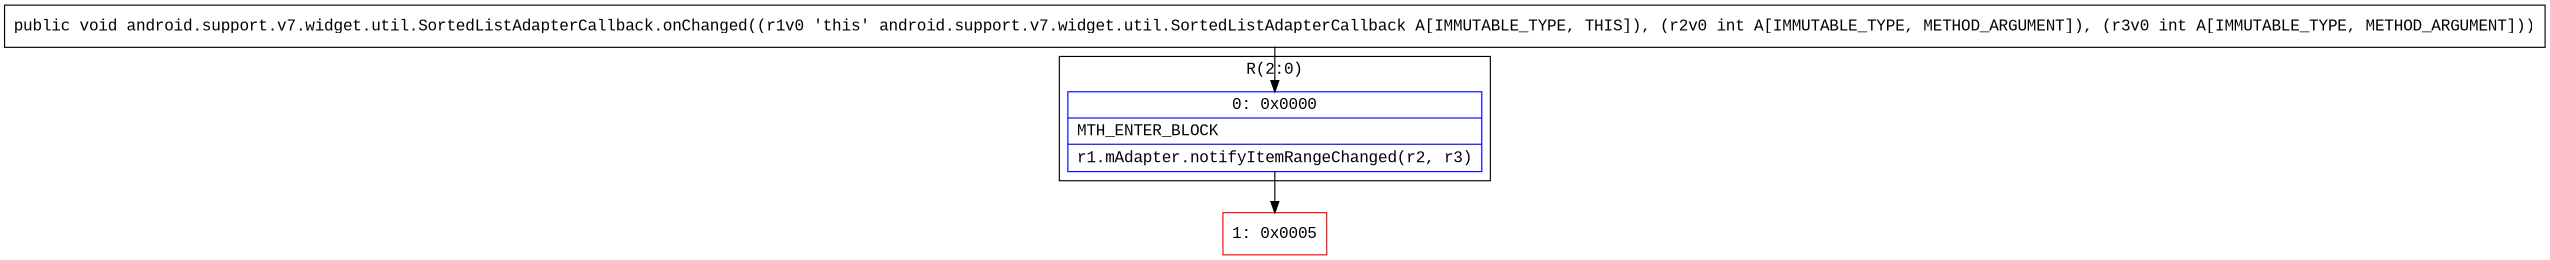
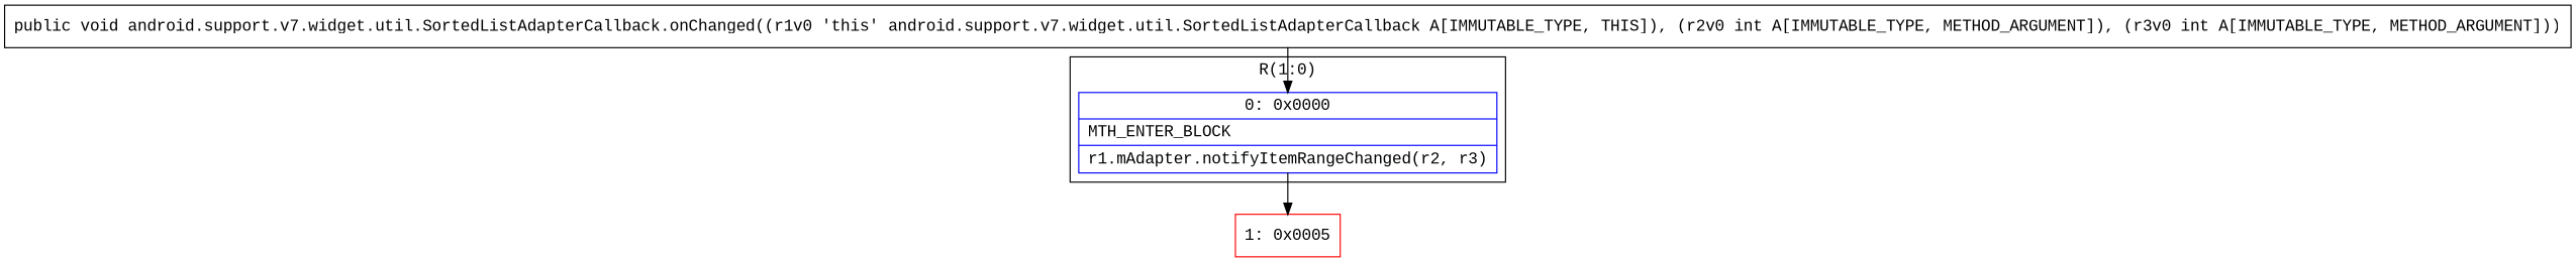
  digraph {
    fontname="Liberation Mono"
    node [shape=record fontname="Liberation Mono"]
    edge [fontname="Liberation Mono"]
    n1 [color=blue label="{0\:\ 0x0000|MTH_ENTER_BLOCK\l|r1.mAdapter.notifyItemRangeChanged(r2, r3)\l}"]
    n2 [color=red label="{1\:\ 0x0005}"]
    n3 [label="{public void android.support.v7.widget.util.SortedListAdapterCallback.onChanged((r1v0 'this' android.support.v7.widget.util.SortedListAdapterCallback A[IMMUTABLE_TYPE, THIS]), (r2v0 int A[IMMUTABLE_TYPE, METHOD_ARGUMENT]), (r3v0 int A[IMMUTABLE_TYPE, METHOD_ARGUMENT])) }"]
    subgraph cluster_1 {
-     label="R(2:0)"
+     label="R(1:0)"
      n1
    }
    n1 -> n2
    n3 -> n1
  }
